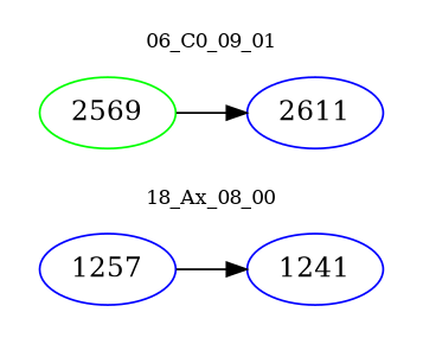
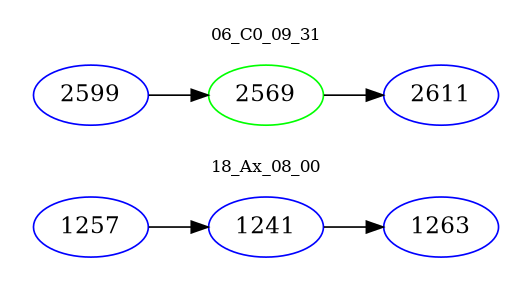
  digraph {
    rankdir=LR
    node [color=blue]
    edge [color=black]
    n1 [label=1257]
    n2 [label=1241]
+   n3 [label=1263]
+   n4 [label=2599]
    n5 [color=green label=2569]
    n6 [label=2611]
    subgraph cluster_1 {
      color=white
      fontsize=10
      label="18_Ax_08_00"
      n1
      n2
+     n3
    }
    subgraph cluster_2 {
      color=white
      fontsize=10
-     label="06_C0_09_01"
+     label="06_C0_09_31"
+     n4
      n5
      n6
    }
    n1 -> n2
+   n2 -> n3
+   n4 -> n5
    n5 -> n6
  }
